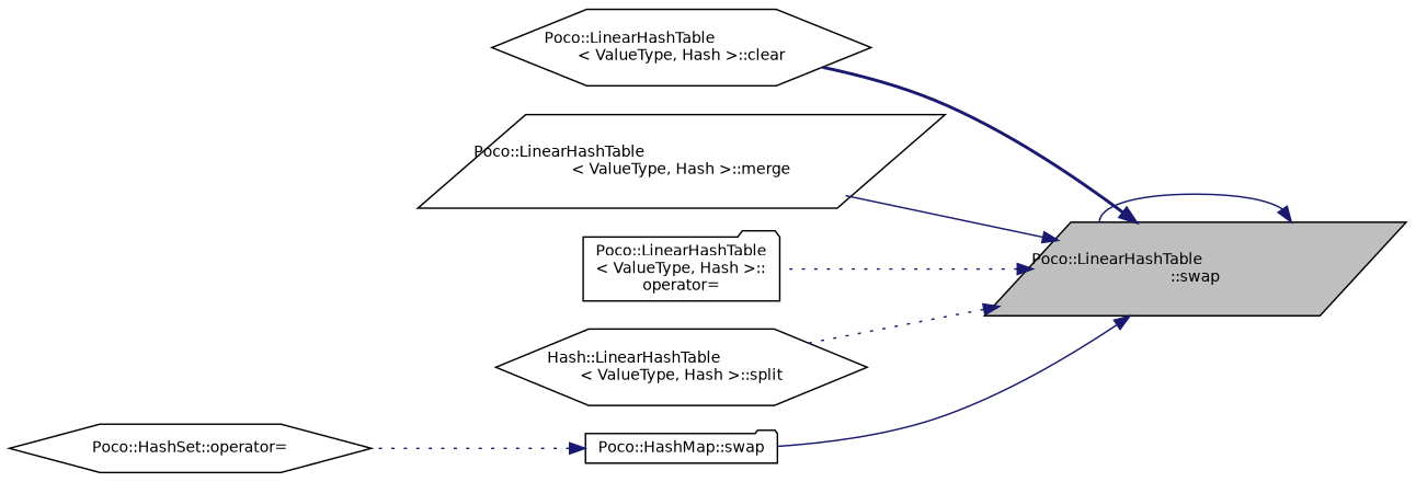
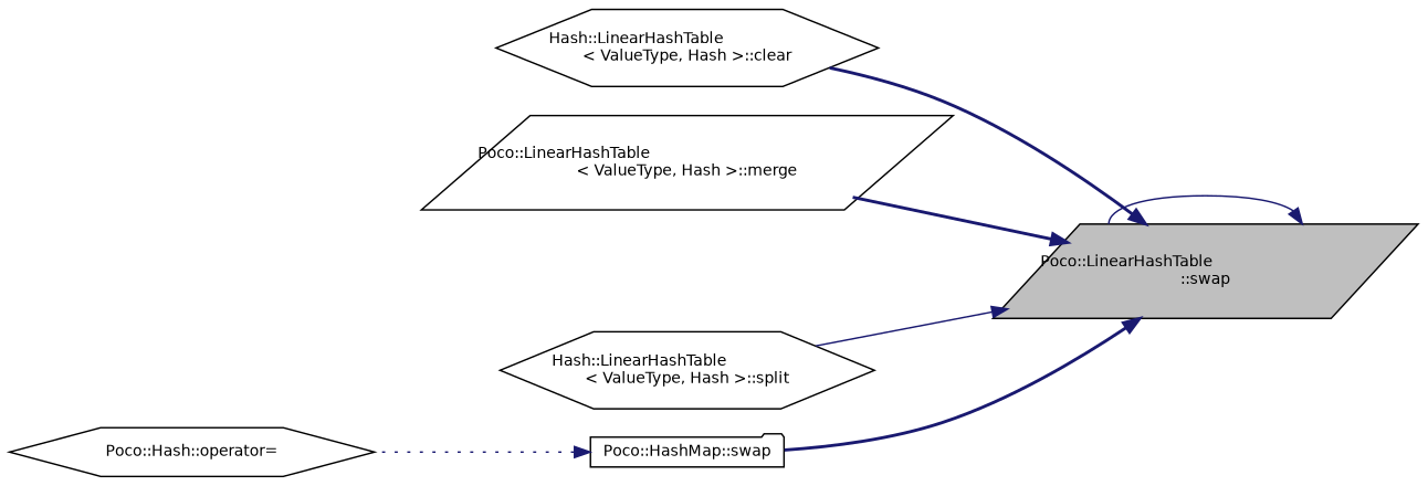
  digraph {
    rankdir=RL
    node [color=black fillcolor=white fontname=Helvetica fontsize=10 shape=hexagon style=filled]
    edge [color=midnightblue dir=back fontname=Helvetica fontsize=10 labelfontname=Helvetica labelfontsize=10 style=dotted]
    n1 [fillcolor=grey75 fontcolor=black height=0.2 label="Poco::LinearHashTable\l::swap" shape=parallelogram width=0.4]
-   n2 [height=0.2 label="Poco::LinearHashTable\l\< ValueType, Hash \>::clear" width=0.4]
+   n2 [height=0.2 label="Hash::LinearHashTable\l\< ValueType, Hash \>::clear" width=0.4]
    n3 [height=0.2 label="Poco::LinearHashTable\l\< ValueType, Hash \>::merge" shape=parallelogram width=0.4]
-   n4 [height=0.2 label="Poco::LinearHashTable\l\< ValueType, Hash \>::\loperator=" shape=folder width=0.4]
    n5 [height=0.2 label="Hash::LinearHashTable\l\< ValueType, Hash \>::split" width=0.4]
    n6 [height=0.2 label="Poco::HashMap::swap" shape=folder width=0.4]
-   n7 [height=0.2 label="Poco::HashSet::operator=" width=0.4]
+   n7 [height=0.2 label="Poco::Hash::operator=" width=0.4]
    n1 -> n1 [style=solid]
    n1 -> n2 [style=bold]
-   n1 -> n3 [style=solid]
-   n1 -> n4
-   n1 -> n5
-   n1 -> n6 [style=solid]
+   n1 -> n3 [style=bold]
+   n1 -> n5 [style=solid]
+   n1 -> n6 [style=bold]
    n6 -> n7
  }
